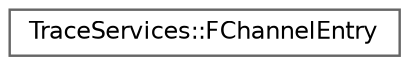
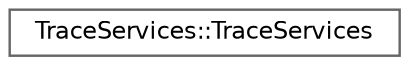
  digraph {
    rankdir=LR
-   n1 [color=grey40 fillcolor=white fontname=Helvetica fontsize=10 height=0.2 label="TraceServices::FChannelEntry" shape=box style=filled width=0.4]
+   n1 [color=grey40 fillcolor=white fontname=Helvetica fontsize=10 height=0.2 label="TraceServices::TraceServices" shape=box style=filled width=0.4]
  }
